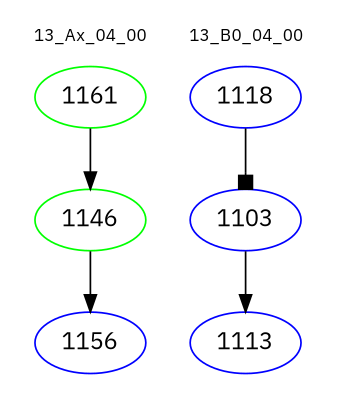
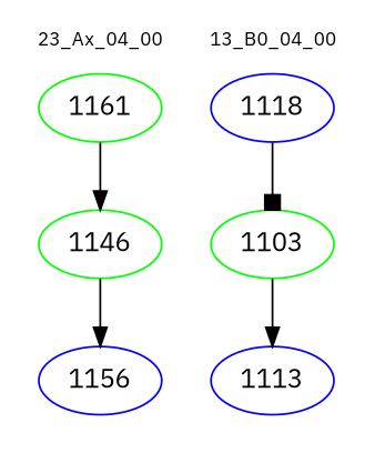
  digraph {
    fontname="IBM Plex Sans"
    node [color=green fontname="IBM Plex Sans"]
    edge [arrowhead=normal color=black fontname="IBM Plex Sans"]
    n1 [label=1161]
    n2 [label=1146]
    n3 [color=blue label=1156]
    n4 [color=blue label=1118]
-   n5 [color=blue label=1103]
+   n5 [label=1103]
    n6 [color=blue label=1113]
    subgraph cluster_1 {
      color=white
      fontsize=10
-     label="13_Ax_04_00"
+     label="23_Ax_04_00"
      n1
      n2
      n3
    }
    subgraph cluster_2 {
      color=white
      fontsize=10
      label="13_B0_04_00"
      n4
      n5
      n6
    }
    n1 -> n2
    n2 -> n3
    n4 -> n5 [arrowhead=box]
    n5 -> n6
  }
